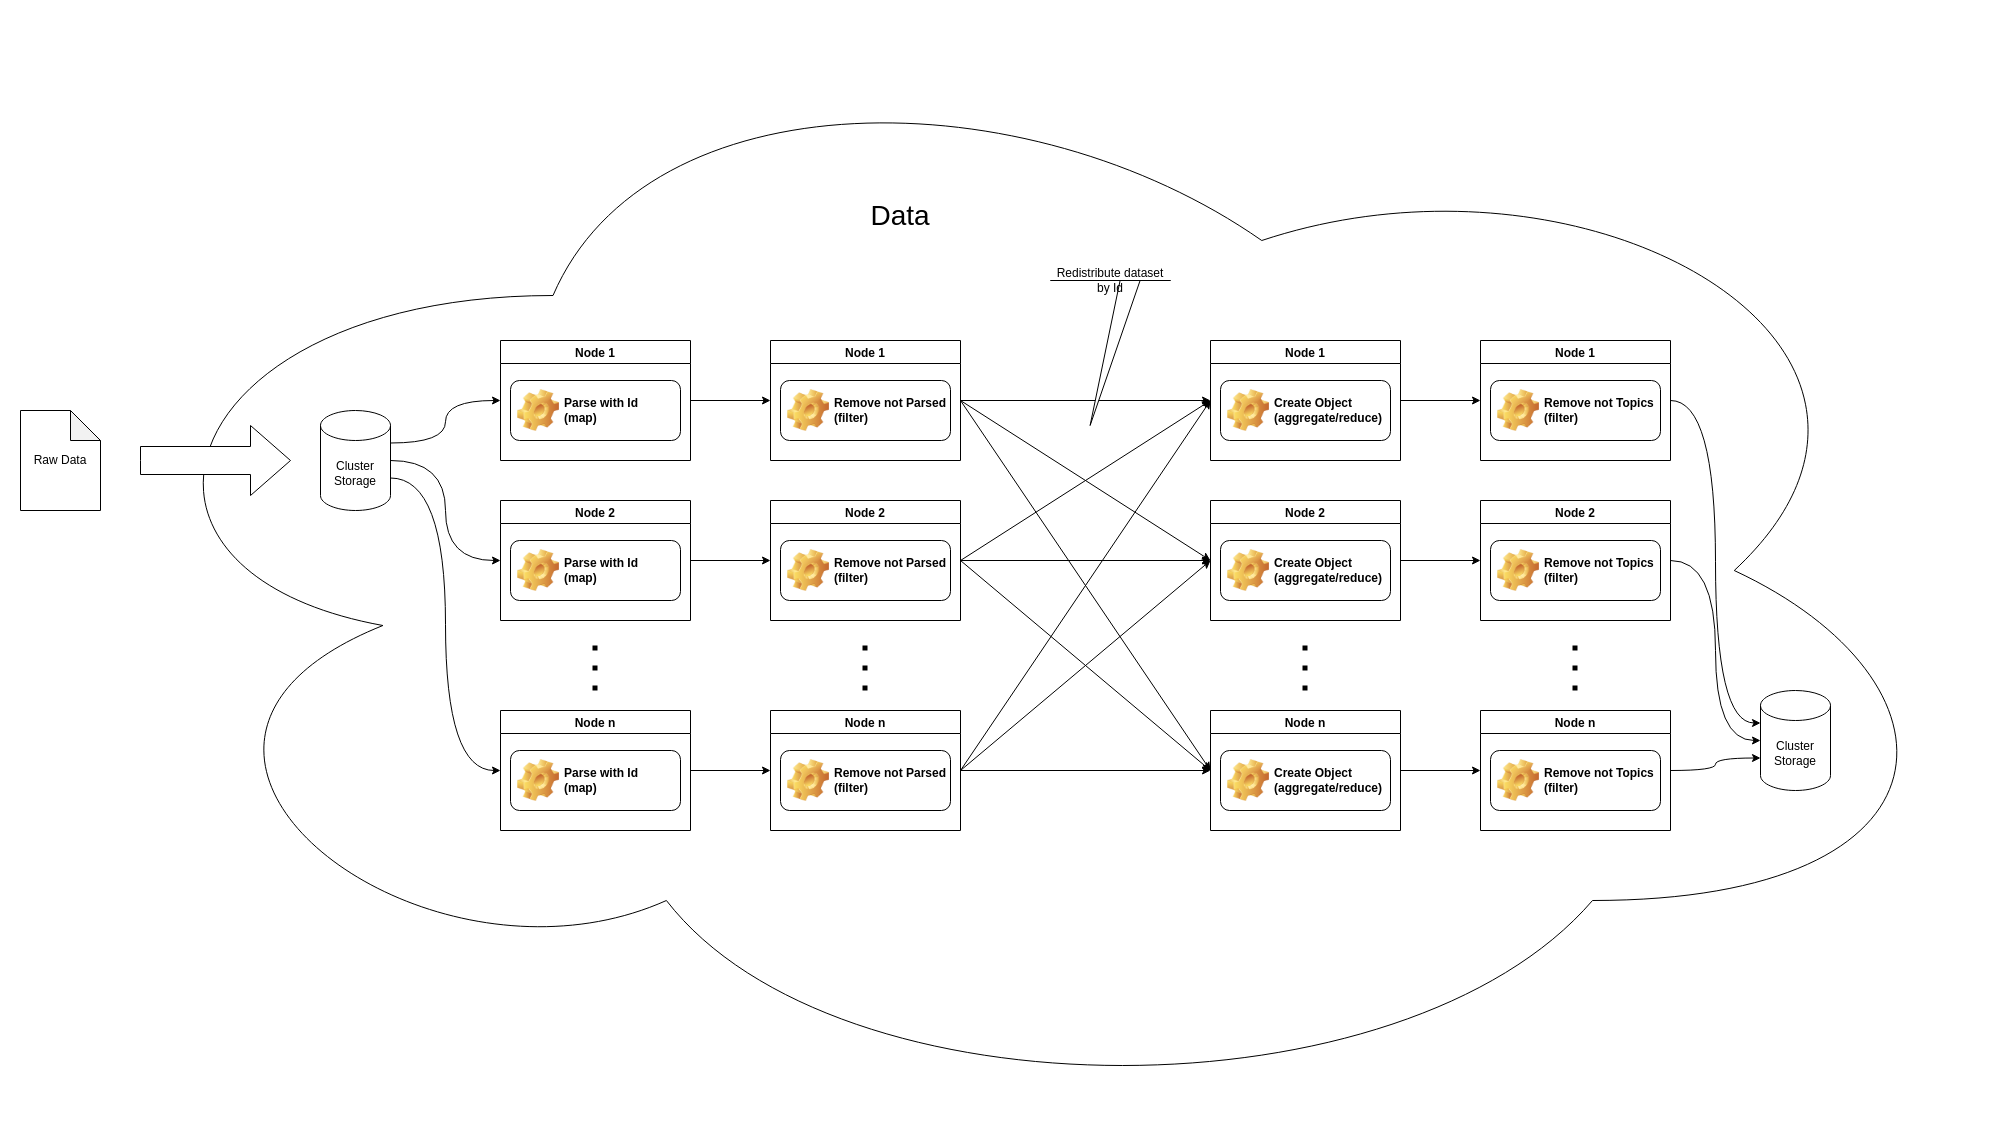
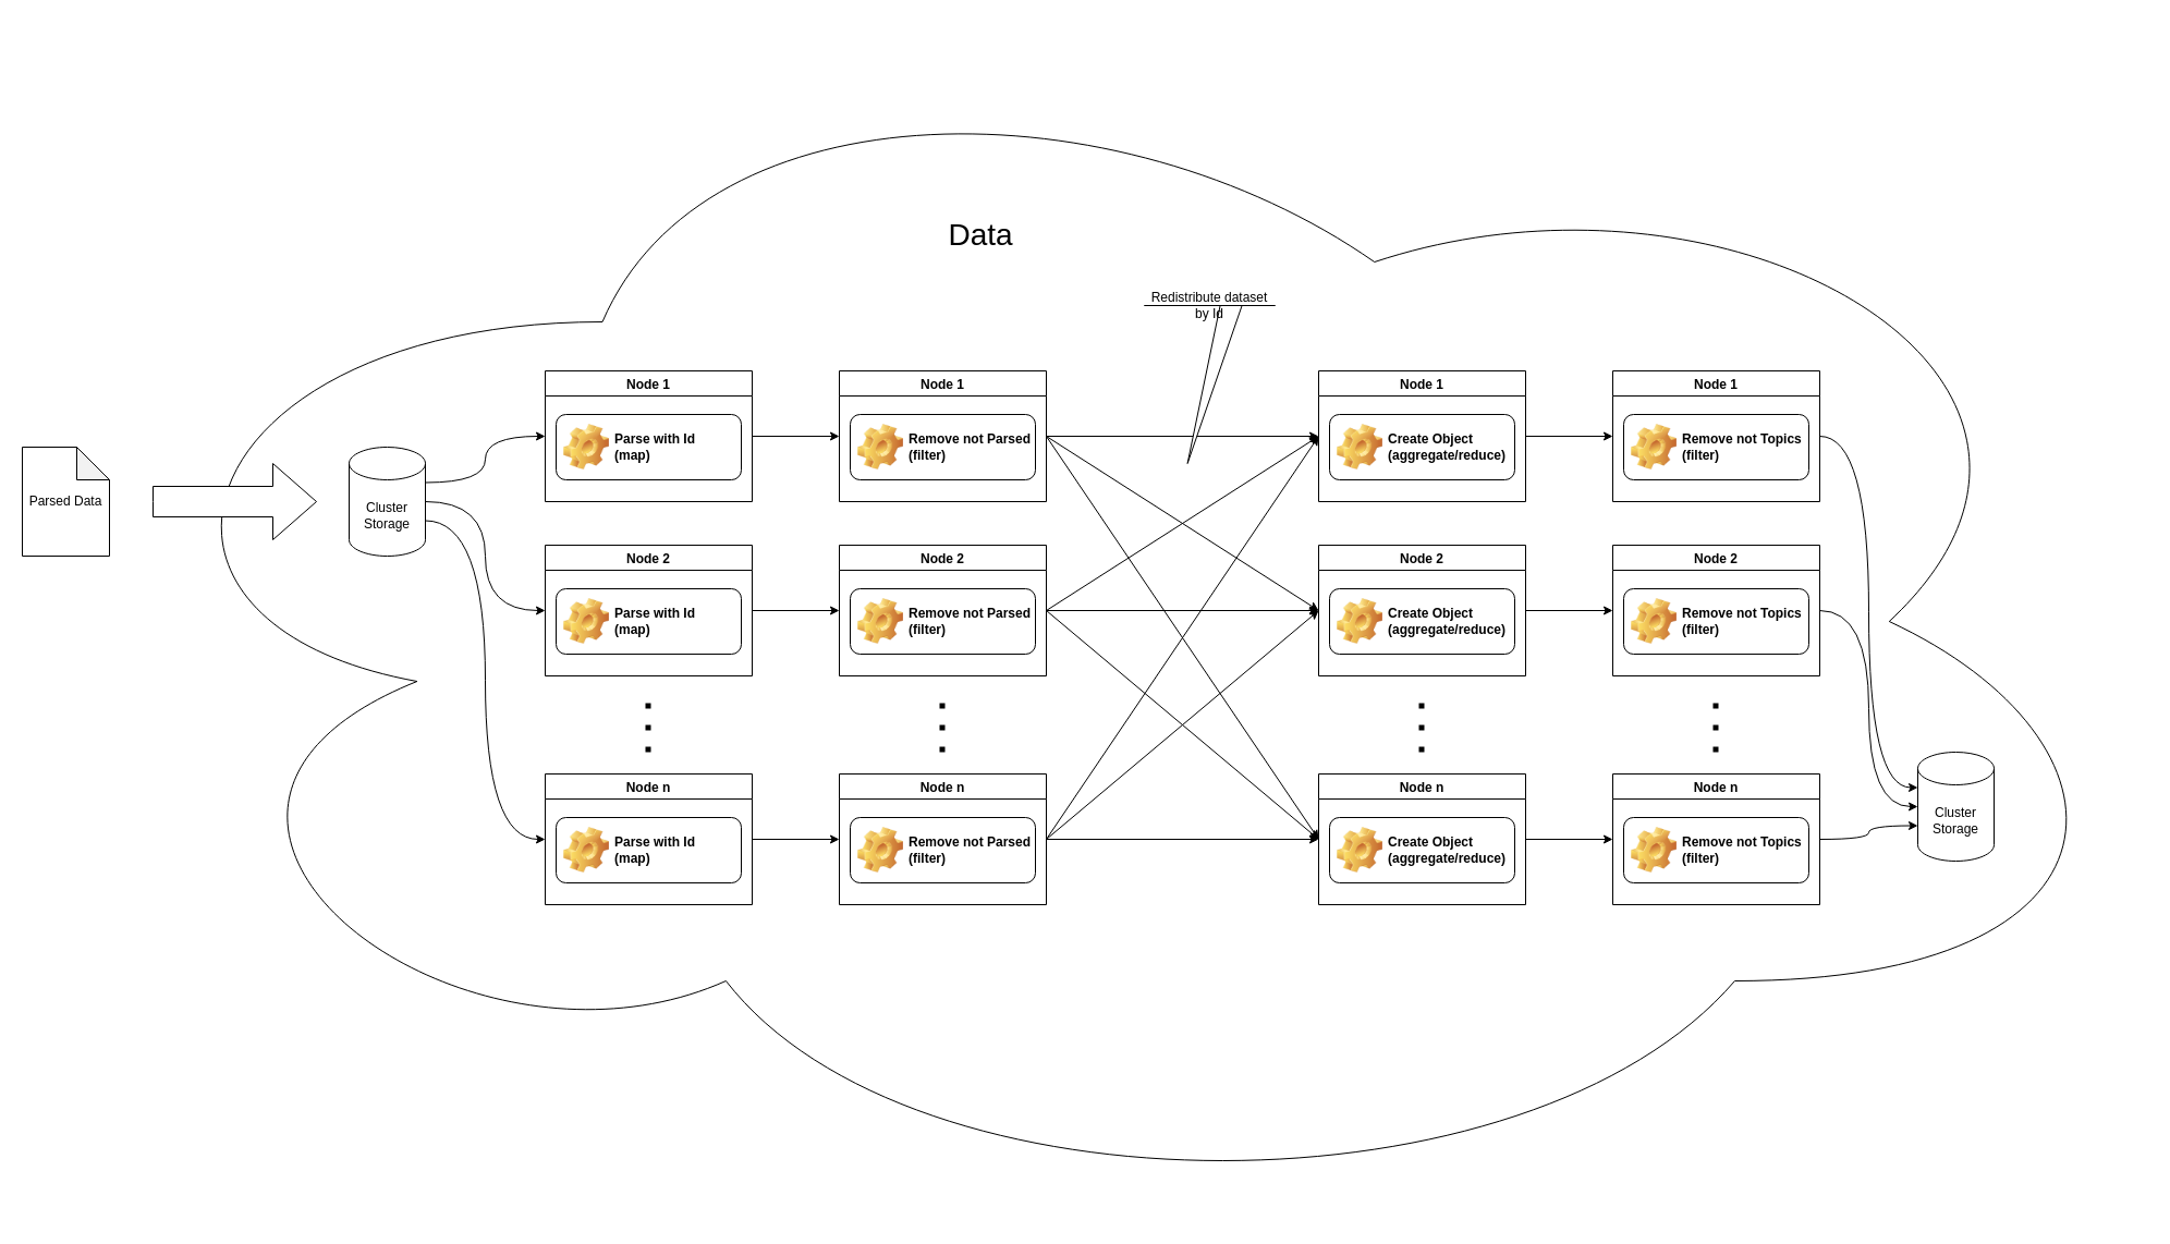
  <mxCell id="0" />
  <mxCell id="1" parent="0" />
  <mxCell id="2" value="" style="ellipse;shape=cloud;whiteSpace=wrap;html=1;" vertex="1" parent="1"><mxGeometry x="80" y="20" width="1890" height="1100" as="geometry" /></mxCell>
  <mxCell id="3" style="edgeStyle=orthogonalEdgeStyle;rounded=0;jumpSize=6;orthogonalLoop=1;jettySize=auto;html=1;exitX=1;exitY=0.5;exitDx=0;exitDy=0;entryX=0;entryY=0.5;entryDx=0;entryDy=0;strokeColor=#000000;strokeWidth=1;" parent="1" source="4" target="14" edge="1"><mxGeometry relative="1" as="geometry" /></mxCell>
  <mxCell id="4" value="Node 1" style="swimlane;" parent="1" vertex="1"><mxGeometry x="1210" y="340" width="190" height="120" as="geometry" /></mxCell>
  <mxCell id="5" value="Create Object&lt;br&gt;(aggregate/reduce)" style="label;whiteSpace=wrap;html=1;image=img/clipart/Gear_128x128.png" parent="4" vertex="1"><mxGeometry x="10" y="40" width="170" height="60" as="geometry" /></mxCell>
  <mxCell id="6" style="edgeStyle=orthogonalEdgeStyle;rounded=0;jumpSize=6;orthogonalLoop=1;jettySize=auto;html=1;exitX=1;exitY=0.5;exitDx=0;exitDy=0;entryX=0;entryY=0.5;entryDx=0;entryDy=0;strokeColor=#000000;strokeWidth=1;" parent="1" source="7" target="17" edge="1"><mxGeometry relative="1" as="geometry" /></mxCell>
  <mxCell id="7" value="Node 2" style="swimlane;" parent="1" vertex="1"><mxGeometry x="1210" y="500" width="190" height="120" as="geometry" /></mxCell>
  <mxCell id="8" value="Create Object&lt;br&gt;(aggregate/reduce)" style="label;whiteSpace=wrap;html=1;image=img/clipart/Gear_128x128.png" parent="7" vertex="1"><mxGeometry x="10" y="40" width="170" height="60" as="geometry" /></mxCell>
  <mxCell id="9" style="edgeStyle=orthogonalEdgeStyle;rounded=0;jumpSize=6;orthogonalLoop=1;jettySize=auto;html=1;exitX=1;exitY=0.5;exitDx=0;exitDy=0;entryX=0;entryY=0.5;entryDx=0;entryDy=0;strokeColor=#000000;strokeWidth=1;" parent="1" source="10" target="20" edge="1"><mxGeometry relative="1" as="geometry" /></mxCell>
  <mxCell id="10" value="Node n" style="swimlane;" parent="1" vertex="1"><mxGeometry x="1210" y="710" width="190" height="120" as="geometry" /></mxCell>
  <mxCell id="11" value="Create Object&lt;br&gt;(aggregate/reduce)" style="label;whiteSpace=wrap;html=1;image=img/clipart/Gear_128x128.png" parent="10" vertex="1"><mxGeometry x="10" y="40" width="170" height="60" as="geometry" /></mxCell>
  <mxCell id="12" value="" style="endArrow=none;dashed=1;html=1;dashPattern=1 3;strokeWidth=5;" parent="1" edge="1"><mxGeometry width="50" height="50" relative="1" as="geometry"><mxPoint x="1304.5" y="690" as="sourcePoint" /><mxPoint x="1304.5" y="630" as="targetPoint" /></mxGeometry></mxCell>
  <mxCell id="13" style="edgeStyle=orthogonalEdgeStyle;curved=1;rounded=0;orthogonalLoop=1;jettySize=auto;html=1;exitX=1;exitY=0.5;exitDx=0;exitDy=0;entryX=0;entryY=0;entryDx=0;entryDy=32.5;entryPerimeter=0;strokeWidth=1;" edge="1" parent="1" source="14" target="56"><mxGeometry relative="1" as="geometry" /></mxCell>
  <mxCell id="14" value="Node 1" style="swimlane;" parent="1" vertex="1"><mxGeometry x="1480" y="340" width="190" height="120" as="geometry" /></mxCell>
  <mxCell id="15" value="Remove not Topics&lt;br&gt;(filter)" style="label;whiteSpace=wrap;html=1;image=img/clipart/Gear_128x128.png" parent="14" vertex="1"><mxGeometry x="10" y="40" width="170" height="60" as="geometry" /></mxCell>
  <mxCell id="16" style="edgeStyle=orthogonalEdgeStyle;curved=1;rounded=0;orthogonalLoop=1;jettySize=auto;html=1;exitX=1;exitY=0.5;exitDx=0;exitDy=0;entryX=0;entryY=0.5;entryDx=0;entryDy=0;entryPerimeter=0;strokeWidth=1;" edge="1" parent="1" source="17" target="56"><mxGeometry relative="1" as="geometry" /></mxCell>
  <mxCell id="17" value="Node 2" style="swimlane;" parent="1" vertex="1"><mxGeometry x="1480" y="500" width="190" height="120" as="geometry" /></mxCell>
  <mxCell id="18" value="Remove not Topics&lt;br&gt;(filter)" style="label;whiteSpace=wrap;html=1;image=img/clipart/Gear_128x128.png" parent="17" vertex="1"><mxGeometry x="10" y="40" width="170" height="60" as="geometry" /></mxCell>
  <mxCell id="19" style="edgeStyle=orthogonalEdgeStyle;curved=1;rounded=0;orthogonalLoop=1;jettySize=auto;html=1;exitX=1;exitY=0.5;exitDx=0;exitDy=0;entryX=0;entryY=0;entryDx=0;entryDy=67.5;entryPerimeter=0;strokeWidth=1;" edge="1" parent="1" source="20" target="56"><mxGeometry relative="1" as="geometry" /></mxCell>
  <mxCell id="20" value="Node n" style="swimlane;" parent="1" vertex="1"><mxGeometry x="1480" y="710" width="190" height="120" as="geometry" /></mxCell>
  <mxCell id="21" value="Remove not Topics&lt;br&gt;(filter)" style="label;whiteSpace=wrap;html=1;image=img/clipart/Gear_128x128.png" parent="20" vertex="1"><mxGeometry x="10" y="40" width="170" height="60" as="geometry" /></mxCell>
  <mxCell id="22" value="" style="endArrow=none;dashed=1;html=1;dashPattern=1 3;strokeWidth=5;" parent="1" edge="1"><mxGeometry width="50" height="50" relative="1" as="geometry"><mxPoint x="1574.5" y="690" as="sourcePoint" /><mxPoint x="1574.5" y="630" as="targetPoint" /></mxGeometry></mxCell>
  <mxCell id="23" style="edgeStyle=orthogonalEdgeStyle;rounded=0;jumpSize=6;orthogonalLoop=1;jettySize=auto;html=1;exitX=1;exitY=0.5;exitDx=0;exitDy=0;entryX=0;entryY=0.5;entryDx=0;entryDy=0;strokeColor=#000000;strokeWidth=1;" parent="1" source="24" target="36" edge="1"><mxGeometry relative="1" as="geometry" /></mxCell>
  <mxCell id="24" value="Node 1" style="swimlane;" parent="1" vertex="1"><mxGeometry x="500" y="340" width="190" height="120" as="geometry" /></mxCell>
  <mxCell id="25" value="Parse with Id&lt;br&gt;(map)" style="label;whiteSpace=wrap;html=1;image=img/clipart/Gear_128x128.png" parent="24" vertex="1"><mxGeometry x="10" y="40" width="170" height="60" as="geometry" /></mxCell>
  <mxCell id="26" style="edgeStyle=orthogonalEdgeStyle;rounded=0;jumpSize=6;orthogonalLoop=1;jettySize=auto;html=1;exitX=1;exitY=0.5;exitDx=0;exitDy=0;entryX=0;entryY=0.5;entryDx=0;entryDy=0;strokeColor=#000000;strokeWidth=1;" parent="1" source="27" target="41" edge="1"><mxGeometry relative="1" as="geometry" /></mxCell>
  <mxCell id="27" value="Node 2" style="swimlane;" parent="1" vertex="1"><mxGeometry x="500" y="500" width="190" height="120" as="geometry" /></mxCell>
  <mxCell id="28" value="Parse with Id&lt;br&gt;(map)" style="label;whiteSpace=wrap;html=1;image=img/clipart/Gear_128x128.png" parent="27" vertex="1"><mxGeometry x="10" y="40" width="170" height="60" as="geometry" /></mxCell>
  <mxCell id="29" style="edgeStyle=orthogonalEdgeStyle;rounded=0;jumpSize=6;orthogonalLoop=1;jettySize=auto;html=1;exitX=1;exitY=0.5;exitDx=0;exitDy=0;entryX=0;entryY=0.5;entryDx=0;entryDy=0;strokeColor=#000000;strokeWidth=1;" parent="1" source="30" target="46" edge="1"><mxGeometry relative="1" as="geometry" /></mxCell>
  <mxCell id="30" value="Node n" style="swimlane;" parent="1" vertex="1"><mxGeometry x="500" y="710" width="190" height="120" as="geometry" /></mxCell>
  <mxCell id="31" value="Parse with Id&lt;br&gt;(map)" style="label;whiteSpace=wrap;html=1;image=img/clipart/Gear_128x128.png" parent="30" vertex="1"><mxGeometry x="10" y="40" width="170" height="60" as="geometry" /></mxCell>
  <mxCell id="32" value="" style="endArrow=none;dashed=1;html=1;dashPattern=1 3;strokeWidth=5;" parent="1" edge="1"><mxGeometry width="50" height="50" relative="1" as="geometry"><mxPoint x="594.5" y="690" as="sourcePoint" /><mxPoint x="594.5" y="630" as="targetPoint" /></mxGeometry></mxCell>
  <mxCell id="33" style="rounded=0;jumpSize=6;orthogonalLoop=1;jettySize=auto;html=1;exitX=1;exitY=0.5;exitDx=0;exitDy=0;entryX=0;entryY=0.5;entryDx=0;entryDy=0;strokeColor=#000000;strokeWidth=1;" parent="1" source="36" target="4" edge="1"><mxGeometry relative="1" as="geometry" /></mxCell>
  <mxCell id="34" style="edgeStyle=none;rounded=0;jumpSize=6;orthogonalLoop=1;jettySize=auto;html=1;exitX=1;exitY=0.5;exitDx=0;exitDy=0;entryX=0;entryY=0.5;entryDx=0;entryDy=0;strokeColor=#000000;strokeWidth=1;" parent="1" source="36" target="7" edge="1"><mxGeometry relative="1" as="geometry" /></mxCell>
  <mxCell id="35" style="edgeStyle=none;rounded=0;jumpSize=6;orthogonalLoop=1;jettySize=auto;html=1;exitX=1;exitY=0.5;exitDx=0;exitDy=0;entryX=0;entryY=0.5;entryDx=0;entryDy=0;strokeColor=#000000;strokeWidth=1;" parent="1" source="36" target="10" edge="1"><mxGeometry relative="1" as="geometry" /></mxCell>
  <mxCell id="36" value="Node 1" style="swimlane;" parent="1" vertex="1"><mxGeometry x="770" y="340" width="190" height="120" as="geometry" /></mxCell>
  <mxCell id="37" value="Remove not Parsed&lt;br&gt;(filter)" style="label;whiteSpace=wrap;html=1;image=img/clipart/Gear_128x128.png" parent="36" vertex="1"><mxGeometry x="10" y="40" width="170" height="60" as="geometry" /></mxCell>
  <mxCell id="38" style="edgeStyle=none;rounded=0;jumpSize=6;orthogonalLoop=1;jettySize=auto;html=1;exitX=1;exitY=0.5;exitDx=0;exitDy=0;entryX=0;entryY=0.5;entryDx=0;entryDy=0;strokeColor=#000000;strokeWidth=1;" parent="1" source="41" target="7" edge="1"><mxGeometry relative="1" as="geometry" /></mxCell>
  <mxCell id="39" style="edgeStyle=none;rounded=0;jumpSize=6;orthogonalLoop=1;jettySize=auto;html=1;exitX=1;exitY=0.5;exitDx=0;exitDy=0;entryX=0;entryY=0.5;entryDx=0;entryDy=0;strokeColor=#000000;strokeWidth=1;" parent="1" source="41" target="4" edge="1"><mxGeometry relative="1" as="geometry" /></mxCell>
  <mxCell id="40" style="edgeStyle=none;rounded=0;jumpSize=6;orthogonalLoop=1;jettySize=auto;html=1;exitX=1;exitY=0.5;exitDx=0;exitDy=0;entryX=0;entryY=0.5;entryDx=0;entryDy=0;strokeColor=#000000;strokeWidth=1;" parent="1" source="41" target="10" edge="1"><mxGeometry relative="1" as="geometry" /></mxCell>
  <mxCell id="41" value="Node 2" style="swimlane;" parent="1" vertex="1"><mxGeometry x="770" y="500" width="190" height="120" as="geometry" /></mxCell>
  <mxCell id="42" value="Remove not Parsed&lt;br&gt;(filter)" style="label;whiteSpace=wrap;html=1;image=img/clipart/Gear_128x128.png" parent="41" vertex="1"><mxGeometry x="10" y="40" width="170" height="60" as="geometry" /></mxCell>
  <mxCell id="43" style="edgeStyle=none;rounded=0;jumpSize=6;orthogonalLoop=1;jettySize=auto;html=1;exitX=1;exitY=0.5;exitDx=0;exitDy=0;entryX=0;entryY=0.5;entryDx=0;entryDy=0;strokeColor=#000000;strokeWidth=1;" parent="1" source="46" target="10" edge="1"><mxGeometry relative="1" as="geometry" /></mxCell>
  <mxCell id="44" style="edgeStyle=none;rounded=0;jumpSize=6;orthogonalLoop=1;jettySize=auto;html=1;exitX=1;exitY=0.5;exitDx=0;exitDy=0;entryX=0;entryY=0.5;entryDx=0;entryDy=0;strokeColor=#000000;strokeWidth=1;" parent="1" source="46" target="7" edge="1"><mxGeometry relative="1" as="geometry" /></mxCell>
  <mxCell id="45" style="edgeStyle=none;rounded=0;jumpSize=6;orthogonalLoop=1;jettySize=auto;html=1;exitX=1;exitY=0.5;exitDx=0;exitDy=0;entryX=0;entryY=0.5;entryDx=0;entryDy=0;strokeColor=#000000;strokeWidth=1;" parent="1" source="46" target="4" edge="1"><mxGeometry relative="1" as="geometry" /></mxCell>
  <mxCell id="46" value="Node n" style="swimlane;" parent="1" vertex="1"><mxGeometry x="770" y="710" width="190" height="120" as="geometry" /></mxCell>
  <mxCell id="47" value="Remove not Parsed&lt;br&gt;(filter)" style="label;whiteSpace=wrap;html=1;image=img/clipart/Gear_128x128.png" parent="46" vertex="1"><mxGeometry x="10" y="40" width="170" height="60" as="geometry" /></mxCell>
  <mxCell id="48" value="" style="endArrow=none;dashed=1;html=1;dashPattern=1 3;strokeWidth=5;" parent="1" edge="1"><mxGeometry width="50" height="50" relative="1" as="geometry"><mxPoint x="864.5" y="690" as="sourcePoint" /><mxPoint x="864.5" y="630" as="targetPoint" /></mxGeometry></mxCell>
  <mxCell id="49" value="Redistribute dataset by Id" style="shape=callout;whiteSpace=wrap;html=1;perimeter=calloutPerimeter;position2=0.33;base=20;size=180;position=0.58;" vertex="1" parent="1"><mxGeometry x="1050" y="280" width="120" height="145" as="geometry" /></mxCell>
- <mxCell id="50" value="Raw Data" style="shape=note;whiteSpace=wrap;html=1;backgroundOutline=1;darkOpacity=0.05;" vertex="1" parent="1"><mxGeometry x="20" y="410" width="80" height="100" as="geometry" /></mxCell>
+ <mxCell id="50" value="Parsed Data" style="shape=note;whiteSpace=wrap;html=1;backgroundOutline=1;darkOpacity=0.05;" vertex="1" parent="1"><mxGeometry x="20" y="410" width="80" height="100" as="geometry" /></mxCell>
  <mxCell id="51" style="edgeStyle=orthogonalEdgeStyle;rounded=0;orthogonalLoop=1;jettySize=auto;html=1;exitX=1;exitY=0;exitDx=0;exitDy=32.5;exitPerimeter=0;entryX=0;entryY=0.5;entryDx=0;entryDy=0;strokeWidth=1;curved=1;" edge="1" parent="1" source="54" target="24"><mxGeometry relative="1" as="geometry" /></mxCell>
  <mxCell id="52" style="edgeStyle=orthogonalEdgeStyle;rounded=0;orthogonalLoop=1;jettySize=auto;html=1;exitX=1;exitY=0.5;exitDx=0;exitDy=0;exitPerimeter=0;entryX=0;entryY=0.5;entryDx=0;entryDy=0;strokeWidth=1;curved=1;" edge="1" parent="1" source="54" target="27"><mxGeometry relative="1" as="geometry" /></mxCell>
  <mxCell id="53" style="edgeStyle=orthogonalEdgeStyle;rounded=0;orthogonalLoop=1;jettySize=auto;html=1;exitX=1;exitY=0;exitDx=0;exitDy=67.5;exitPerimeter=0;entryX=0;entryY=0.5;entryDx=0;entryDy=0;strokeWidth=1;curved=1;" edge="1" parent="1" source="54" target="30"><mxGeometry relative="1" as="geometry" /></mxCell>
  <mxCell id="54" value="Cluster Storage" style="shape=cylinder3;whiteSpace=wrap;html=1;boundedLbl=1;backgroundOutline=1;size=15;" vertex="1" parent="1"><mxGeometry x="320" y="410" width="70" height="100" as="geometry" /></mxCell>
  <mxCell id="55" value="" style="html=1;shadow=0;dashed=0;align=center;verticalAlign=middle;shape=mxgraph.arrows2.arrow;dy=0.6;dx=40;notch=0;" vertex="1" parent="1"><mxGeometry x="140" y="425" width="150" height="70" as="geometry" /></mxCell>
  <mxCell id="56" value="Cluster Storage" style="shape=cylinder3;whiteSpace=wrap;html=1;boundedLbl=1;backgroundOutline=1;size=15;" vertex="1" parent="1"><mxGeometry x="1760" y="690" width="70" height="100" as="geometry" /></mxCell>
  <mxCell id="57" value="&lt;font style=&quot;font-size: 28px&quot;&gt;Data&lt;/font&gt;" style="text;html=1;strokeColor=none;fillColor=none;align=center;verticalAlign=middle;whiteSpace=wrap;rounded=0;" vertex="1" parent="1"><mxGeometry x="820" width="160" height="70" as="geometry" y="180" /></mxCell>
